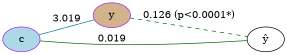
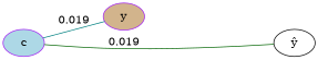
  graph {
    rankdir=LR
    node [color=purple style=filled]
    edge [color=darkgreen]
    n1 [fillcolor=lightblue label=c]
    n2 [fillcolor=tan label=y]
    n3 [label=<y&#770;> color="" style=""]
-   n1 -- n2 [color=teal label=3.019]
+   n1 -- n2 [color=teal label=0.019]
    n1 -- n3 [label=0.019]
-   n2 -- n3 [label="0.126 (p<0.0001*)" style=dashed]
  }
